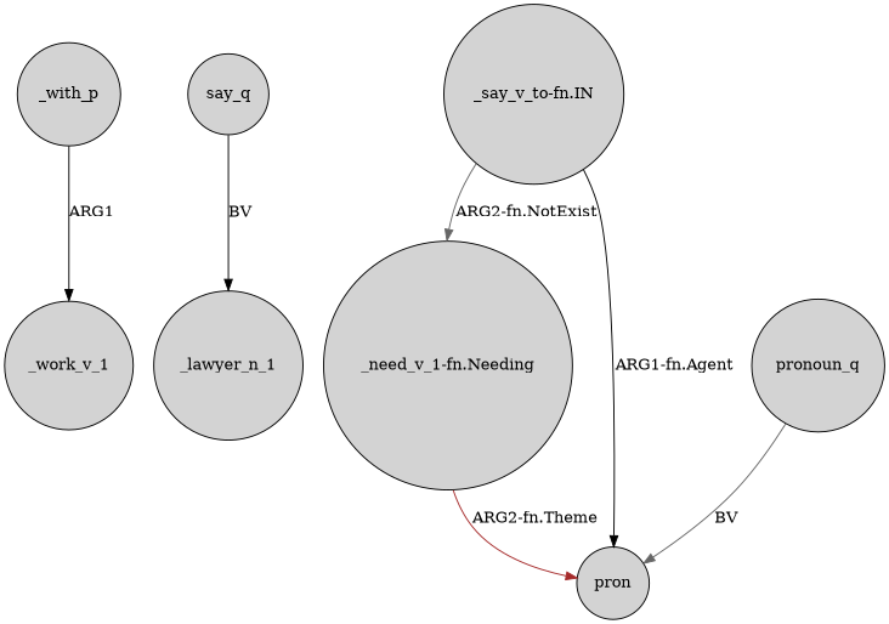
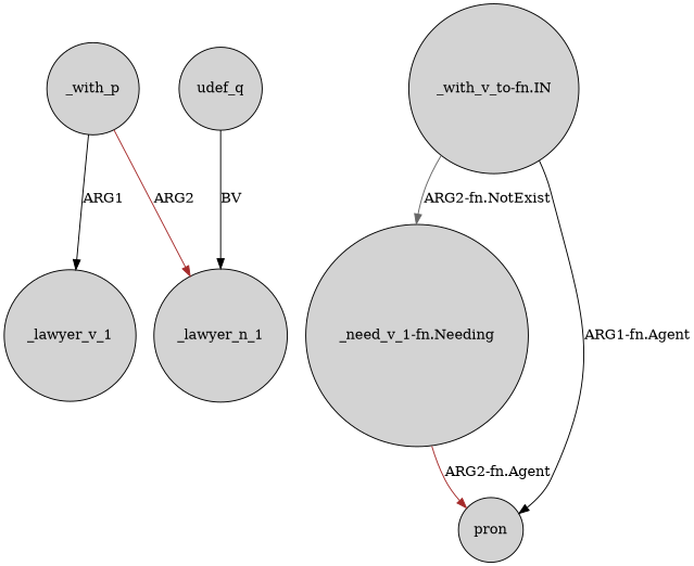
  digraph {
    node [shape=circle style=filled]
    edge [color=black]
    _with_p
-   _work_v_1
+   _work_v_1 [label=_lawyer_v_1]
    _lawyer_n_1
-   "_say_v_to-fn.IN"
+   "_say_v_to-fn.IN" [label="_with_v_to-fn.IN"]
    "_need_v_1-fn.Needing"
    pron
-   udef_q [label=say_q]
-   pronoun_q
+   udef_q
    _with_p -> _work_v_1 [label=ARG1]
+   _with_p -> _lawyer_n_1 [color=brown label=ARG2]
    "_say_v_to-fn.IN" -> "_need_v_1-fn.Needing" [color=gray40 label="ARG2-fn.NotExist"]
    "_say_v_to-fn.IN" -> pron [label="ARG1-fn.Agent"]
-   "_need_v_1-fn.Needing" -> pron [color=brown label="ARG2-fn.Theme"]
+   "_need_v_1-fn.Needing" -> pron [color=brown label="ARG2-fn.Agent"]
    udef_q -> _lawyer_n_1 [label=BV]
-   pronoun_q -> pron [color=gray40 label=BV]
  }
